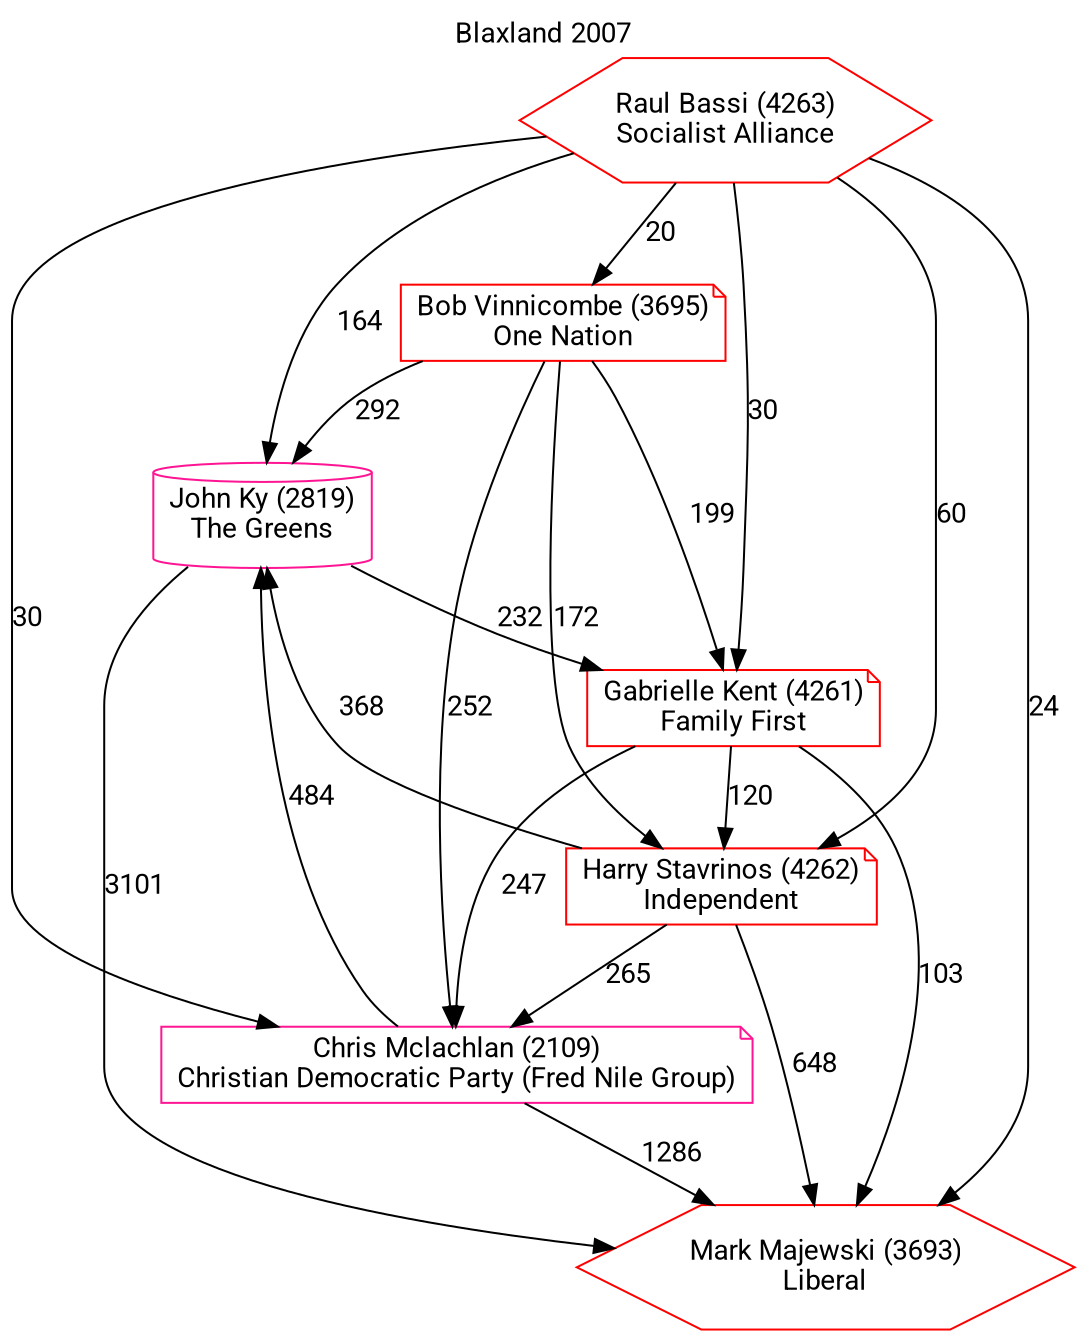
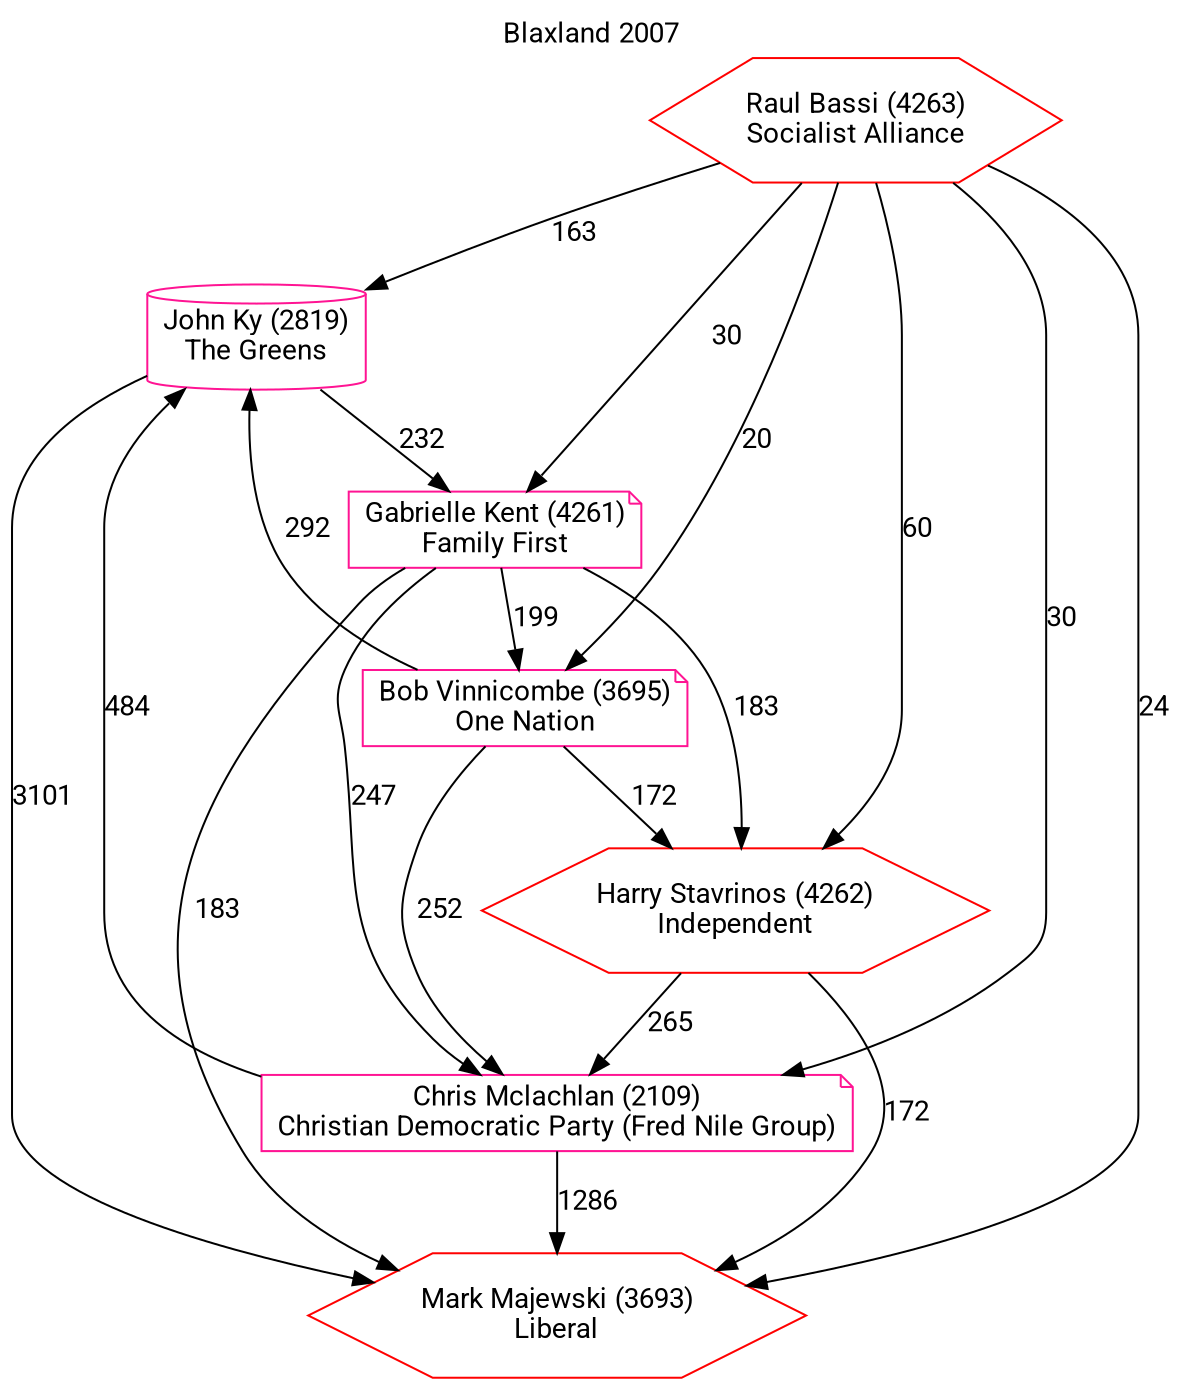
  digraph {
    fontname=Roboto
    label="Blaxland 2007"
    labelloc=t
    mclimit=10
    node [color=red fontname=Roboto shape=hexagon]
    edge [fontname=Roboto]
    n1 [label="Mark Majewski (3693)\nLiberal"]
    n2 [color=deeppink label="John Ky (2819)\nThe Greens" shape=cylinder]
-   n3 [label="Gabrielle Kent (4261)\nFamily First" shape=note]
+   n3 [color=deeppink label="Gabrielle Kent (4261)\nFamily First" shape=note]
    n4 [color=deeppink label="Chris Mclachlan (2109)\nChristian Democratic Party (Fred Nile Group)" shape=note]
-   n5 [label="Harry Stavrinos (4262)\nIndependent" shape=note]
-   n6 [label="Bob Vinnicombe (3695)\nOne Nation" shape=note]
+   n5 [label="Harry Stavrinos (4262)\nIndependent"]
+   n6 [color=deeppink label="Bob Vinnicombe (3695)\nOne Nation" shape=note]
    n7 [label="Raul Bassi (4263)\nSocialist Alliance"]
    n2 -> n1 [label=3101]
    n2 -> n3 [label=232]
-   n3 -> n1 [label=103]
+   n3 -> n1 [label=183]
    n3 -> n4 [label=247]
-   n3 -> n5 [label=120]
-   n6 -> n3 [label=199]
+   n3 -> n5 [label=183]
+   n3 -> n6 [label=199]
    n4 -> n1 [label=1286]
    n4 -> n2 [label=484]
-   n5 -> n1 [label=648]
-   n5 -> n2 [label=368]
+   n5 -> n1 [label=172]
    n5 -> n4 [label=265]
    n6 -> n2 [label=292]
    n6 -> n4 [label=252]
    n6 -> n5 [label=172]
    n7 -> n1 [label=24]
-   n7 -> n2 [label=164]
+   n7 -> n2 [label=163]
    n7 -> n3 [label=30]
    n7 -> n4 [label=30]
    n7 -> n5 [label=60]
    n7 -> n6 [label=20]
  }
